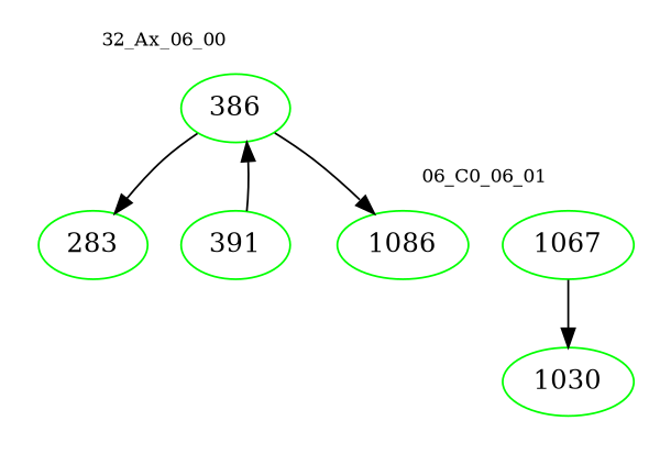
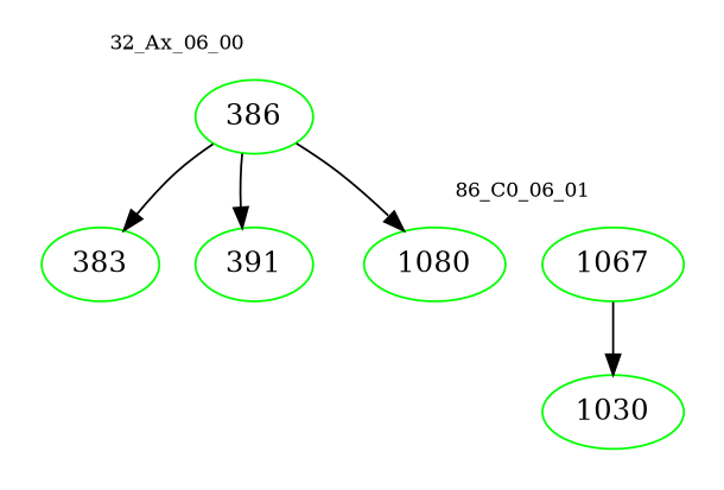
  digraph {
    node [color=green]
    edge [color=black]
    n1 [label=386]
-   n2 [label=283]
+   n2 [label=383]
    n3 [label=391]
    n4 [label=1067]
    n5 [label=1030]
-   n6 [label=1086]
+   n6 [label=1080]
    subgraph cluster_1 {
      color=white
      fontsize=10
      label="32_Ax_06_00"
      n1
      n2
      n3
    }
    subgraph cluster_2 {
      color=white
      fontsize=10
-     label="06_C0_06_01"
+     label="86_C0_06_01"
      n4
      n5
      n6
    }
    n1 -> n2
-   n3 -> n1
+   n1 -> n3
    n1 -> n6
    n4 -> n5
  }
